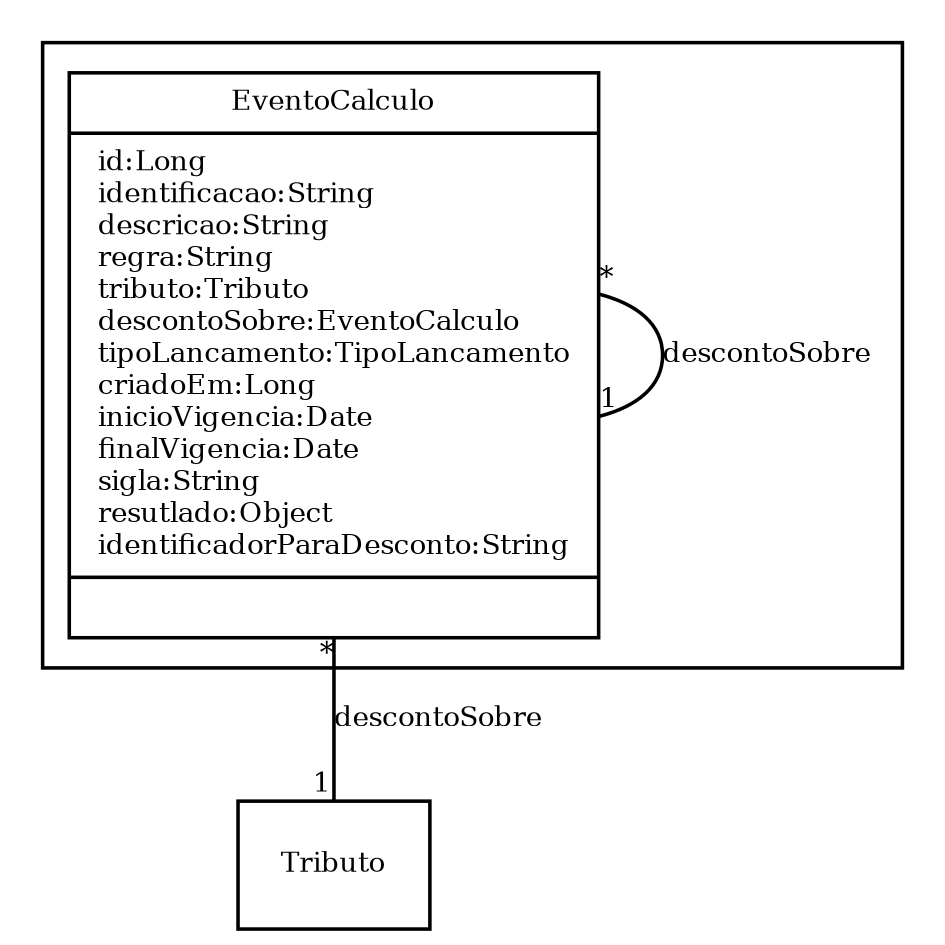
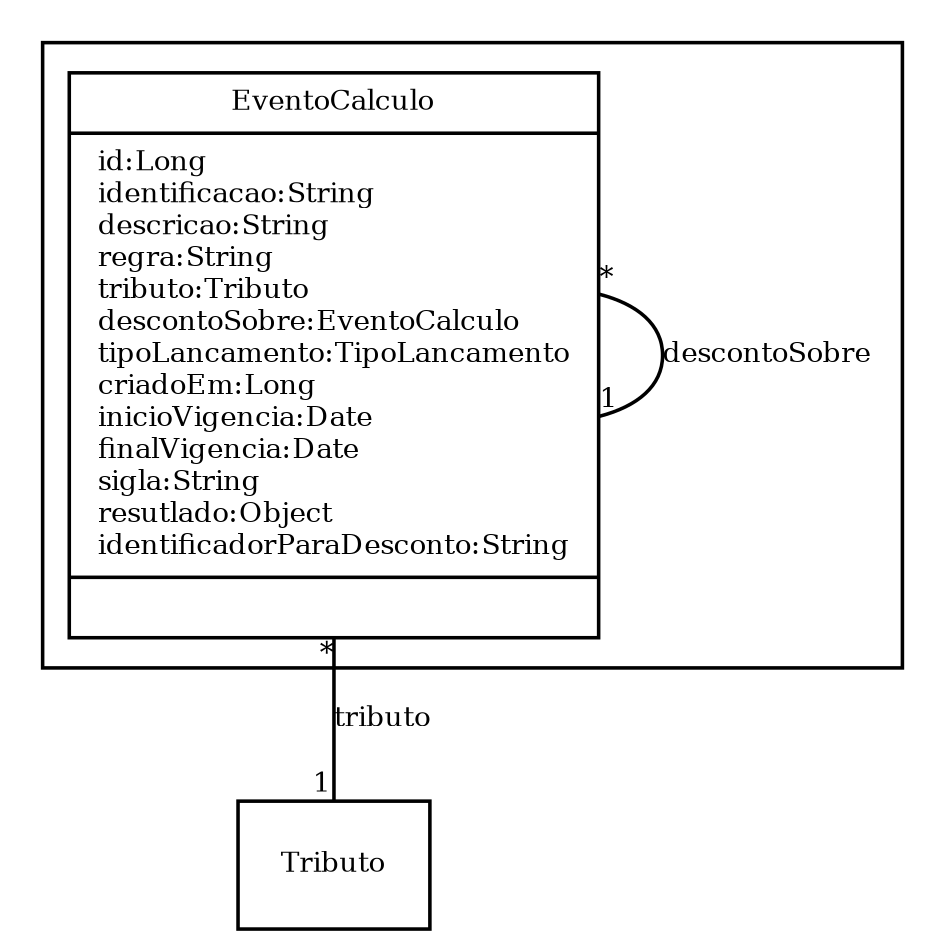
  digraph {
    fontname="Times-Roman"
    fontsize=8
    node [fontname="Times-Roman" fontsize=8 shape=record]
    edge [arrowhead=none fontname="Times-Roman" fontsize=8 headlabel=1 taillabel="*"]
    n1 [label="{EventoCalculo|id:Long\lidentificacao:String\ldescricao:String\lregra:String\ltributo:Tributo\ldescontoSobre:EventoCalculo\ltipoLancamento:TipoLancamento\lcriadoEm:Long\linicioVigencia:Date\lfinalVigencia:Date\lsigla:String\lresutlado:Object\lidentificadorParaDesconto:String\l|\l}"]
    Tributo
    subgraph cluster_1 {
      n1
    }
    n1 -> n1 [label=descontoSobre]
-   n1 -> Tributo [label=descontoSobre]
+   n1 -> Tributo [label=tributo]
  }
